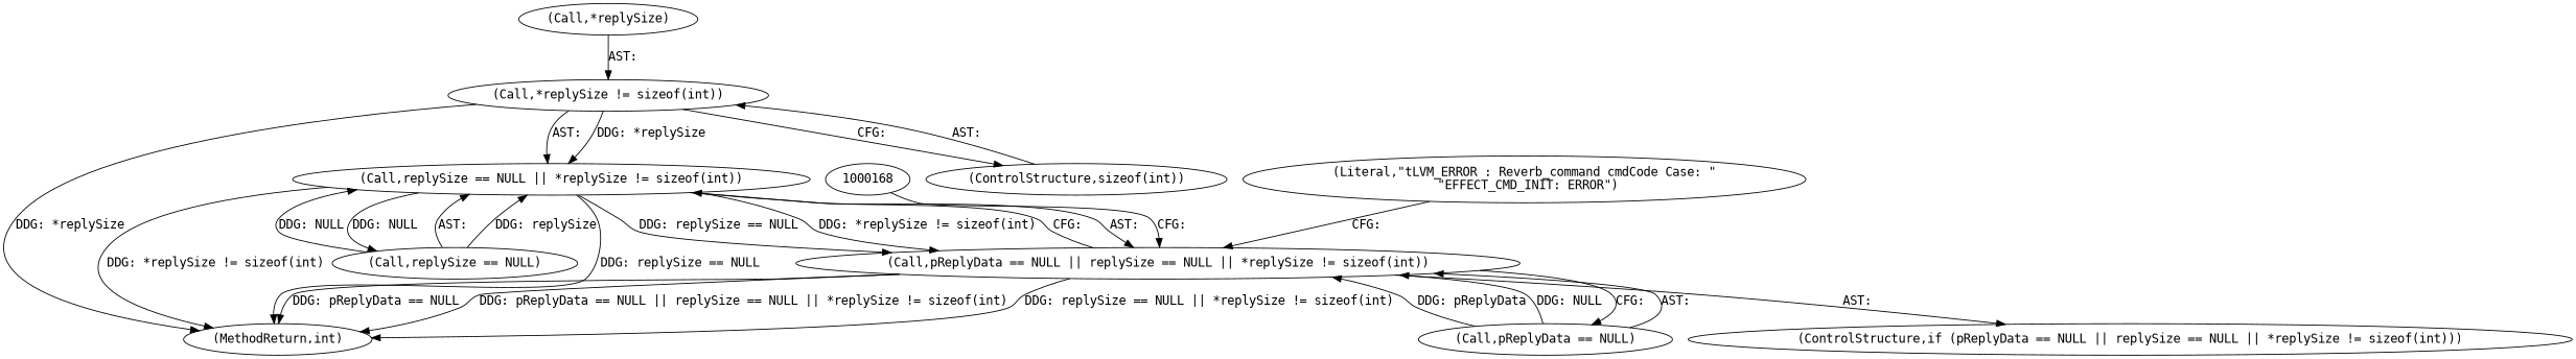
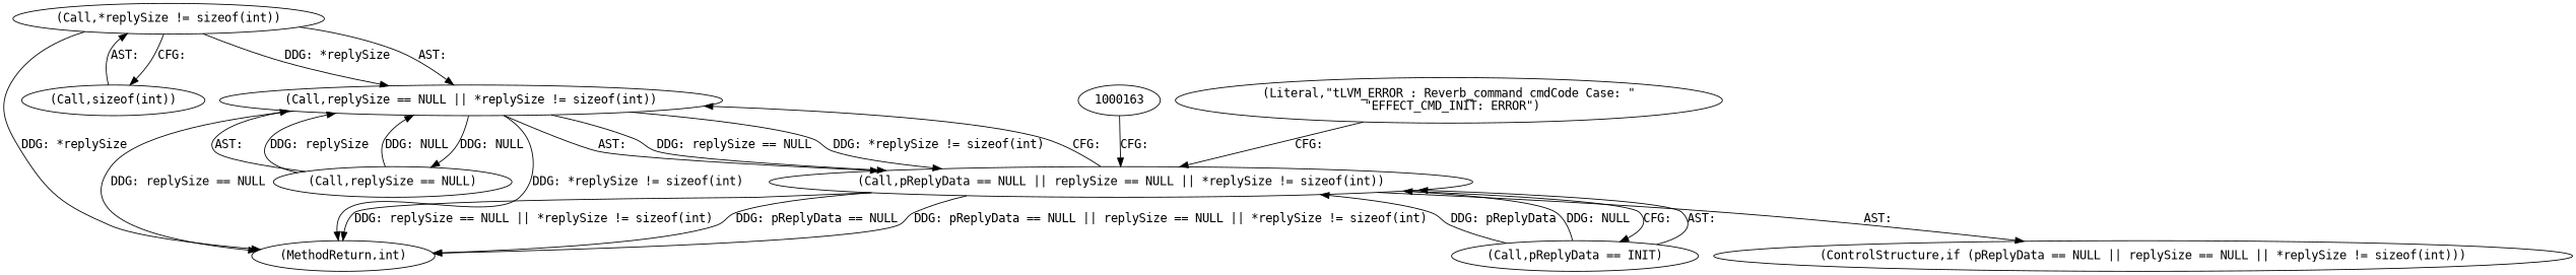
  digraph {
    fontname="DejaVu Sans Mono"
    node [fontname="DejaVu Sans Mono"]
    edge [fontname="DejaVu Sans Mono"]
    n1 [label="(Call,*replySize != sizeof(int))"]
    n2 [label="(Call,replySize == NULL || *replySize != sizeof(int))"]
-   n3 [label="(ControlStructure,sizeof(int))"]
+   n3 [label="(Call,sizeof(int))"]
    n4 [label="(MethodReturn,int)"]
    n5 [label="(Call,pReplyData == NULL || replySize == NULL || *replySize != sizeof(int))"]
    n6 [label="(Call,replySize == NULL)"]
    n7 [label="(ControlStructure,if (pReplyData == NULL || replySize == NULL || *replySize != sizeof(int)))"]
-   n8 [label="(Call,pReplyData == NULL)"]
-   n9 [label="(Call,*replySize)"]
+   n8 [label="(Call,pReplyData == INIT)"]
    n10 [label="(Literal,\"\tLVM_ERROR : Reverb_command cmdCode Case: \"\n \"EFFECT_CMD_INIT: ERROR\")"]
-   1000163 [label=1000168]
+   1000163
    n1 -> n2 [label="AST: "]
    n1 -> n2 [label="DDG: *replySize"]
    n1 -> n3 [label="CFG: "]
    n1 -> n4 [label="DDG: *replySize"]
    n2 -> n4 [label="DDG: *replySize != sizeof(int)"]
    n2 -> n4 [label="DDG: replySize == NULL"]
    n2 -> n5 [label="AST: "]
    n2 -> n5 [label="DDG: replySize == NULL"]
    n2 -> n5 [label="DDG: *replySize != sizeof(int)"]
    n2 -> n6 [label="DDG: NULL"]
    n3 -> n1 [label="AST: "]
    n5 -> n2 [label="CFG: "]
    n5 -> n4 [label="DDG: pReplyData == NULL"]
    n5 -> n4 [label="DDG: pReplyData == NULL || replySize == NULL || *replySize != sizeof(int)"]
    n5 -> n4 [label="DDG: replySize == NULL || *replySize != sizeof(int)"]
    n5 -> n7 [label="AST: "]
    n5 -> n8 [label="CFG: "]
    n6 -> n2 [label="AST: "]
    n6 -> n2 [label="DDG: replySize"]
    n6 -> n2 [label="DDG: NULL"]
    n8 -> n5 [label="AST: "]
    n8 -> n5 [label="DDG: pReplyData"]
    n8 -> n5 [label="DDG: NULL"]
-   n9 -> n1 [label="AST: "]
    n10 -> n5 [label="CFG: "]
    1000163 -> n5 [label="CFG: "]
  }
